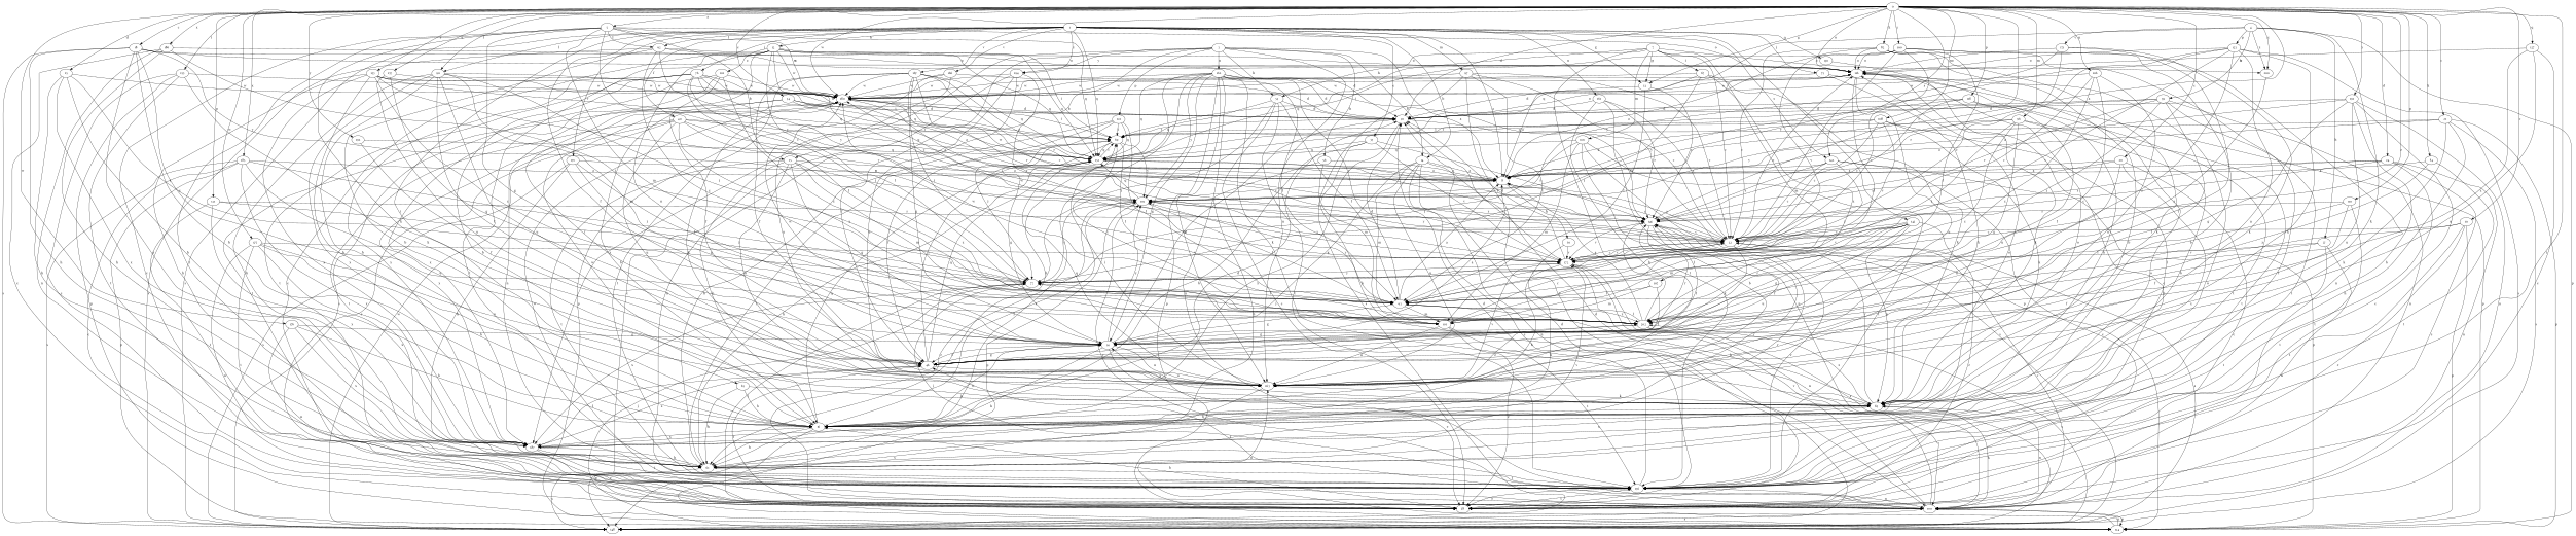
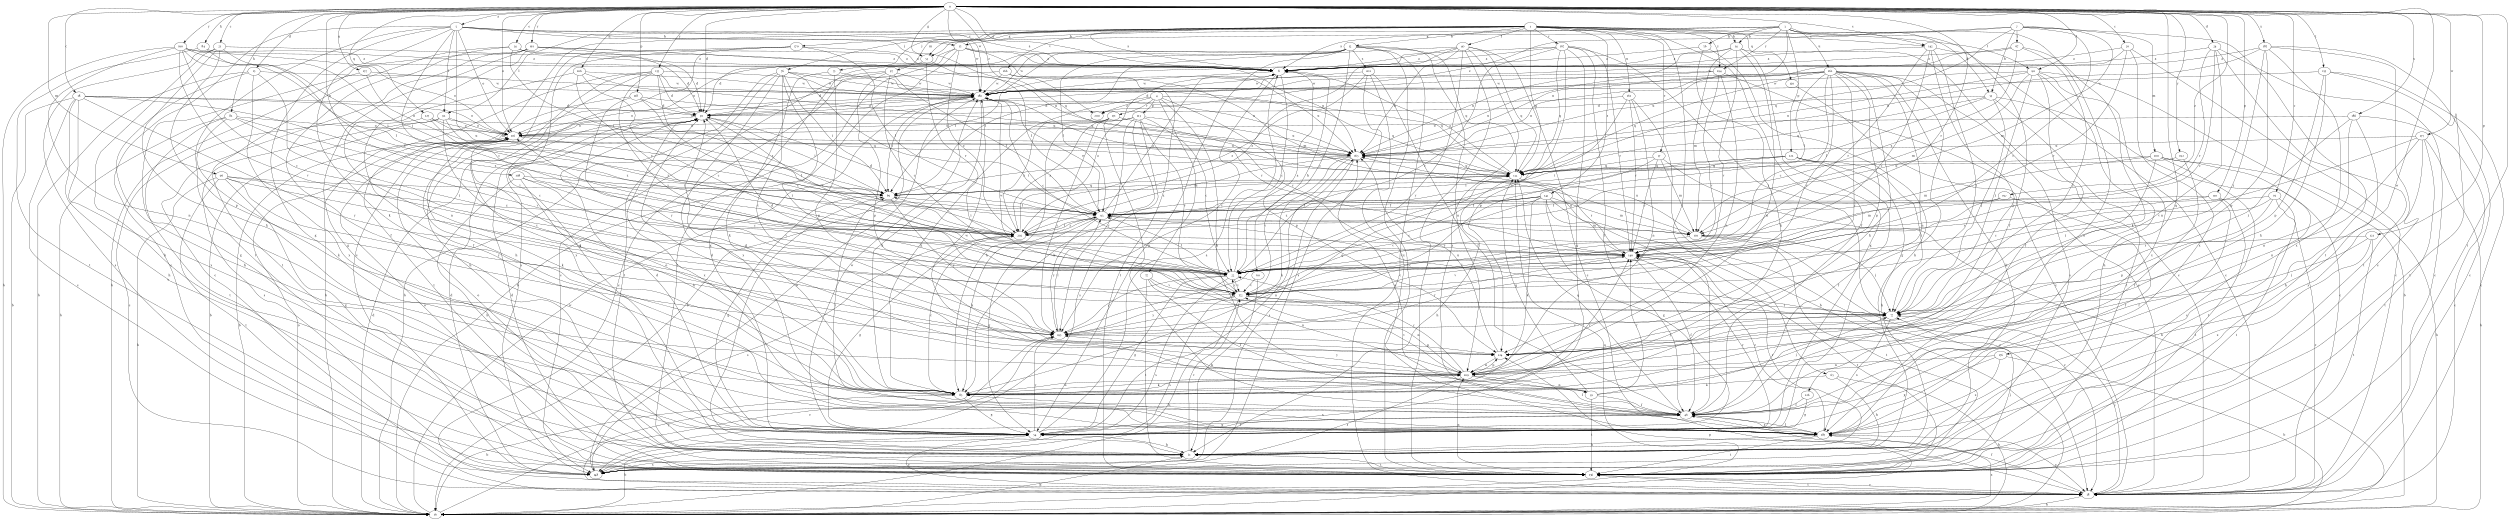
  strict digraph {
    fontname="Playfair Display"
    node [fontname="Playfair Display"]
    edge [fontname="Playfair Display"]
    0
    5
    8
    18
    19
    20
    21
    24
    25
    30
    34
    53
    82
    84
    90
    96
    106
    108
    116
    118
    119
    121
+   126
    127
    133
    140
    142
    155
    156
    157
    176
    177
    180
    185
    186
    190
    191
    192
    197
    200
    92
    132
    22
    101
    15
    85
    38
    54
    60
    195
    148
    187
    16
    202
    61
    124
    93
    163
    69
    109
    77
    46
    172
    1
    12
    14
    37
    40
    65
    75
    76
    97
    130
    143
    161
    166
    167
    170
    194
    201
    n81 [label=7]
    55
    67
    100
    3
    56
    122
    162
    4
    57
    59
    123
    171
    0 -> 5 [label=a]
    0 -> 8 [label=a]
    0 -> 18 [label=c]
    0 -> 19 [label=c]
    0 -> 20 [label=c]
    0 -> 21 [label=c]
    0 -> 24 [label=d]
    0 -> 25 [label=d]
    0 -> 30 [label=d]
    0 -> 34 [label=e]
    0 -> 53 [label=g]
    0 -> 82 [label=k]
    0 -> 84 [label=k]
    0 -> 90 [label=l]
    0 -> 96 [label=m]
    0 -> 106 [label=n]
    0 -> 108 [label=n]
    0 -> 116 [label=o]
    0 -> 118 [label=p]
    0 -> 119 [label=p]
    0 -> 121 [label=p]
+   0 -> 126 [label=q]
    0 -> 127 [label=q]
    0 -> 133 [label=r]
    0 -> 140 [label=r]
    0 -> 142 [label=s]
    0 -> 155 [label=t]
    0 -> 156 [label=t]
    0 -> 157 [label=u]
    0 -> 176 [label=w]
    0 -> 177 [label=w]
    0 -> 180 [label=w]
    0 -> 185 [label=x]
    0 -> 186 [label=x]
    0 -> 190 [label=y]
    0 -> 191 [label=y]
    0 -> 192 [label=y]
    0 -> 197 [label=z]
    0 -> 200 [label=z]
    5 -> 116 [label=o]
    5 -> 156 [label=t]
    5 -> 180 [label=w]
    5 -> 92 [label=l]
    5 -> 132 [label=q]
    5 -> 22 [label=c]
    5 -> 101 [label=m]
    5 -> 15 [label=b]
    5 -> 85 [label=k]
    5 -> 38 [label=e]
    5 -> 54 [label=g]
    8 -> 180 [label=w]
    8 -> 22 [label=c]
    8 -> 60 [label=h]
    8 -> 195 [label=y]
    18 -> 30 [label=d]
    18 -> 116 [label=o]
    18 -> 195 [label=y]
    18 -> 148 [label=s]
    18 -> 187 [label=x]
    18 -> 16 [label=b]
    18 -> 202 [label=z]
    18 -> 61 [label=h]
    19 -> 156 [label=t]
    19 -> 22 [label=c]
    19 -> 38 [label=e]
    19 -> 124 [label=p]
    19 -> 93 [label=l]
    20 -> 8 [label=a]
    20 -> 140 [label=r]
    20 -> 38 [label=e]
    20 -> 187 [label=x]
    20 -> 163 [label=u]
    21 -> 8 [label=a]
    21 -> 85 [label=k]
    21 -> 148 [label=s]
    21 -> 61 [label=h]
    21 -> 124 [label=p]
    21 -> 69 [label=i]
    24 -> 8 [label=a]
    24 -> 140 [label=r]
    24 -> 156 [label=t]
    24 -> 22 [label=c]
    24 -> 38 [label=e]
    24 -> 109 [label=n]
    25 -> 180 [label=w]
    25 -> 187 [label=x]
    25 -> 16 [label=b]
    25 -> 61 [label=h]
    25 -> 77 [label=j]
    30 -> 116 [label=o]
    30 -> 140 [label=r]
    30 -> 187 [label=x]
    30 -> 69 [label=i]
    34 -> 8 [label=a]
    34 -> 30 [label=d]
    34 -> 156 [label=t]
    34 -> 69 [label=i]
    34 -> 46 [label=f]
    53 -> 30 [label=d]
    53 -> 140 [label=r]
    53 -> 93 [label=l]
    82 -> 116 [label=o]
    82 -> 156 [label=t]
    82 -> 22 [label=c]
    82 -> 85 [label=k]
    82 -> 16 [label=b]
    82 -> 172 [label=v]
    84 -> 8 [label=a]
    84 -> 156 [label=t]
    84 -> 202 [label=z]
    90 -> 180 [label=w]
    90 -> 101 [label=m]
    90 -> 187 [label=x]
    90 -> 16 [label=b]
    90 -> 61 [label=h]
    90 -> 163 [label=u]
    90 -> 77 [label=j]
    90 -> 46 [label=f]
    96 -> 156 [label=t]
    96 -> 54 [label=g]
    96 -> 195 [label=y]
    96 -> 16 [label=b]
    96 -> 202 [label=z]
    96 -> 69 [label=i]
    96 -> 77 [label=j]
    106 -> 180 [label=w]
    106 -> 22 [label=c]
    106 -> 202 [label=z]
    106 -> 163 [label=u]
    106 -> 46 [label=f]
-   108 -> 8 [label=a]
+   5 -> 8 [label=a]
    108 -> 22 [label=c]
    108 -> 85 [label=k]
    108 -> 61 [label=h]
    108 -> 69 [label=i]
    108 -> 172 [label=v]
    116 -> 180 [label=w]
    116 -> 85 [label=k]
    116 -> 16 [label=b]
    116 -> 93 [label=l]
    116 -> 163 [label=u]
    118 -> 30 [label=d]
    118 -> 156 [label=t]
    118 -> 22 [label=c]
    118 -> 195 [label=y]
    118 -> 163 [label=u]
    119 -> 140 [label=r]
    119 -> 156 [label=t]
    119 -> 93 [label=l]
    119 -> 46 [label=f]
    121 -> 140 [label=r]
    121 -> 156 [label=t]
    121 -> 187 [label=x]
    121 -> 77 [label=j]
+   126 -> 54 [label=g]
+   126 -> 46 [label=f]
    127 -> 116 [label=o]
    127 -> 38 [label=e]
    127 -> 202 [label=z]
    127 -> 163 [label=u]
    133 -> 30 [label=d]
    133 -> 180 [label=w]
    133 -> 132 [label=q]
    133 -> 187 [label=x]
    133 -> 16 [label=b]
    133 -> 202 [label=z]
    133 -> 61 [label=h]
    133 -> 172 [label=v]
    140 -> 22 [label=c]
    140 -> 163 [label=u]
    140 -> 46 [label=f]
    140 -> 172 [label=v]
    142 -> 8 [label=a]
    142 -> 140 [label=r]
    142 -> 22 [label=c]
    142 -> 38 [label=e]
    142 -> 124 [label=p]
    142 -> 77 [label=j]
    155 -> 156 [label=t]
    155 -> 180 [label=w]
    155 -> 85 [label=k]
    155 -> 38 [label=e]
    155 -> 124 [label=p]
    156 -> 30 [label=d]
    156 -> 116 [label=o]
    156 -> 140 [label=r]
    156 -> 38 [label=e]
    156 -> 109 [label=n]
    156 -> 77 [label=j]
    157 -> 180 [label=w]
    157 -> 54 [label=g]
    157 -> 163 [label=u]
    176 -> 54 [label=g]
    176 -> 187 [label=x]
    176 -> 16 [label=b]
    176 -> 109 [label=n]
    177 -> 156 [label=t]
    177 -> 187 [label=x]
    177 -> 16 [label=b]
    177 -> 163 [label=u]
    177 -> 109 [label=n]
    177 -> 172 [label=v]
    180 -> 30 [label=d]
    180 -> 116 [label=o]
    180 -> 140 [label=r]
    180 -> 22 [label=c]
    180 -> 85 [label=k]
    180 -> 16 [label=b]
    180 -> 69 [label=i]
    185 -> 8 [label=a]
    185 -> 38 [label=e]
    185 -> 148 [label=s]
    185 -> 187 [label=x]
    185 -> 124 [label=p]
    185 -> 163 [label=u]
    185 -> 77 [label=j]
    186 -> 116 [label=o]
    186 -> 38 [label=e]
    186 -> 61 [label=h]
    186 -> 109 [label=n]
    186 -> 77 [label=j]
    190 -> 8 [label=a]
    190 -> 116 [label=o]
    190 -> 22 [label=c]
    190 -> 16 [label=b]
    190 -> 93 [label=l]
    190 -> 69 [label=i]
    190 -> 109 [label=n]
    190 -> 172 [label=v]
    191 -> 8 [label=a]
    191 -> 30 [label=d]
    191 -> 38 [label=e]
    191 -> 54 [label=g]
    191 -> 16 [label=b]
    191 -> 163 [label=u]
    191 -> 109 [label=n]
    192 -> 132 [label=q]
    192 -> 46 [label=f]
    197 -> 101 [label=m]
    197 -> 93 [label=l]
    197 -> 46 [label=f]
    200 -> 202 [label=z]
    92 -> 116 [label=o]
    92 -> 132 [label=q]
    92 -> 195 [label=y]
    92 -> 148 [label=s]
    92 -> 16 [label=b]
    92 -> 202 [label=z]
    132 -> 8 [label=a]
    132 -> 140 [label=r]
    132 -> 61 [label=h]
    132 -> 69 [label=i]
    22 -> 8 [label=a]
    22 -> 116 [label=o]
    22 -> 54 [label=g]
    22 -> 195 [label=y]
    22 -> 148 [label=s]
    22 -> 93 [label=l]
    22 -> 172 [label=v]
    101 -> 156 [label=t]
    101 -> 22 [label=c]
    101 -> 38 [label=e]
    101 -> 163 [label=u]
    101 -> 77 [label=j]
    15 -> 8 [label=a]
    15 -> 156 [label=t]
    15 -> 101 [label=m]
    15 -> 54 [label=g]
    15 -> 16 [label=b]
    15 -> 202 [label=z]
    15 -> 163 [label=u]
    85 -> 116 [label=o]
    85 -> 140 [label=r]
    85 -> 54 [label=g]
    85 -> 187 [label=x]
    85 -> 16 [label=b]
    85 -> 202 [label=z]
    85 -> 109 [label=n]
    38 -> 156 [label=t]
    38 -> 16 [label=b]
    38 -> 77 [label=j]
    38 -> 46 [label=f]
    54 -> 8 [label=a]
    54 -> 30 [label=d]
    54 -> 140 [label=r]
    54 -> 180 [label=w]
    54 -> 38 [label=e]
    54 -> 195 [label=y]
    54 -> 16 [label=b]
    54 -> 61 [label=h]
    54 -> 163 [label=u]
    54 -> 46 [label=f]
    60 -> 61 [label=h]
    60 -> 172 [label=v]
    195 -> 140 [label=r]
    195 -> 132 [label=q]
    195 -> 38 [label=e]
    195 -> 124 [label=p]
    195 -> 93 [label=l]
    148 -> 30 [label=d]
    148 -> 180 [label=w]
    187 -> 140 [label=r]
    187 -> 156 [label=t]
    187 -> 38 [label=e]
    187 -> 61 [label=h]
    187 -> 46 [label=f]
    16 -> 30 [label=d]
    16 -> 116 [label=o]
    16 -> 180 [label=w]
    16 -> 132 [label=q]
    16 -> 195 [label=y]
    16 -> 187 [label=x]
    16 -> 61 [label=h]
    16 -> 124 [label=p]
    202 -> 8 [label=a]
    202 -> 140 [label=r]
    202 -> 54 [label=g]
    202 -> 148 [label=s]
    202 -> 93 [label=l]
    202 -> 69 [label=i]
    61 -> 116 [label=o]
    61 -> 140 [label=r]
    61 -> 156 [label=t]
    61 -> 148 [label=s]
    61 -> 69 [label=i]
    61 -> 172 [label=v]
    124 -> 163 [label=u]
    124 -> 109 [label=n]
    124 -> 77 [label=j]
    93 -> 8 [label=a]
    93 -> 30 [label=d]
    93 -> 180 [label=w]
    93 -> 101 [label=m]
    93 -> 85 [label=k]
    93 -> 54 [label=g]
    93 -> 195 [label=y]
    93 -> 202 [label=z]
    163 -> 132 [label=q]
    163 -> 85 [label=k]
    163 -> 148 [label=s]
    163 -> 202 [label=z]
    163 -> 69 [label=i]
    163 -> 172 [label=v]
    69 -> 132 [label=q]
    69 -> 54 [label=g]
    69 -> 195 [label=y]
    69 -> 93 [label=l]
    109 -> 30 [label=d]
    109 -> 180 [label=w]
    109 -> 22 [label=c]
    109 -> 85 [label=k]
    109 -> 195 [label=y]
    109 -> 148 [label=s]
    109 -> 124 [label=p]
    109 -> 46 [label=f]
    109 -> 172 [label=v]
    77 -> 195 [label=y]
    77 -> 187 [label=x]
    77 -> 93 [label=l]
    46 -> 132 [label=q]
    46 -> 54 [label=g]
    46 -> 187 [label=x]
    46 -> 163 [label=u]
    46 -> 69 [label=i]
    172 -> 30 [label=d]
    172 -> 180 [label=w]
    172 -> 22 [label=c]
    172 -> 195 [label=y]
    172 -> 148 [label=s]
    172 -> 16 [label=b]
    172 -> 109 [label=n]
    172 -> 77 [label=j]
    1 -> 8 [label=a]
    1 -> 53 [label=g]
    1 -> 90 [label=l]
    1 -> 142 [label=s]
    1 -> 92 [label=l]
    1 -> 132 [label=q]
    1 -> 148 [label=s]
    1 -> 46 [label=f]
    1 -> 12 [label=b]
    1 -> 14 [label=b]
    1 -> 37 [label=e]
    1 -> 40 [label=f]
    1 -> 65 [label=i]
    1 -> 75 [label=j]
    1 -> 76 [label=j]
    1 -> 97 [label=m]
    1 -> 130 [label=q]
    1 -> 143 [label=s]
    1 -> 161 [label=u]
    1 -> 166 [label=v]
    1 -> 167 [label=v]
    1 -> 170 [label=v]
    1 -> 194 [label=y]
    12 -> 116 [label=o]
    12 -> 156 [label=t]
    12 -> 180 [label=w]
    12 -> 132 [label=q]
    12 -> 22 [label=c]
    12 -> 38 [label=e]
    12 -> 54 [label=n]
    12 -> 93 [label=l]
    12 -> 69 [label=i]
    12 -> 109 [label=n]
    12 -> 201 [label=z]
    14 -> 8 [label=a]
    14 -> 101 [label=m]
    14 -> 38 [label=e]
    14 -> 54 [label=g]
    14 -> 163 [label=u]
    14 -> 109 [label=n]
    14 -> 172 [label=v]
    37 -> 140 [label=r]
    37 -> 132 [label=q]
    37 -> 101 [label=m]
    37 -> 16 [label=b]
    37 -> 172 [label=v]
    40 -> 8 [label=a]
    40 -> 156 [label=t]
    40 -> 132 [label=q]
    40 -> 38 [label=e]
    40 -> 195 [label=y]
    40 -> 187 [label=x]
    40 -> 202 [label=z]
    40 -> 163 [label=u]
    40 -> 69 [label=i]
    65 -> 85 [label=k]
    65 -> 16 [label=b]
    65 -> 61 [label=h]
    75 -> 180 [label=w]
    75 -> 85 [label=k]
    75 -> 124 [label=p]
    76 -> 156 [label=t]
    76 -> 180 [label=w]
    76 -> 132 [label=q]
    76 -> 195 [label=y]
    76 -> 187 [label=x]
    76 -> 16 [label=b]
    76 -> 93 [label=l]
    76 -> 69 [label=i]
    76 -> 77 [label=j]
    97 -> 180 [label=w]
    97 -> 22 [label=c]
    97 -> 38 [label=e]
    97 -> 148 [label=s]
    97 -> 124 [label=p]
    97 -> 93 [label=l]
    130 -> 38 [label=e]
    143 -> 22 [label=c]
    143 -> 101 [label=m]
    143 -> 85 [label=k]
    143 -> 38 [label=e]
    143 -> 54 [label=g]
    143 -> 202 [label=z]
    143 -> 93 [label=l]
    143 -> 46 [label=f]
    143 -> 172 [label=v]
    161 -> 30 [label=d]
    161 -> 140 [label=r]
    161 -> 22 [label=c]
    161 -> 16 [label=b]
    161 -> 109 [label=n]
    166 -> 30 [label=d]
    166 -> 156 [label=t]
    166 -> 180 [label=w]
    166 -> 163 [label=u]
    167 -> 8 [label=a]
    167 -> 140 [label=r]
    167 -> 180 [label=w]
    167 -> 132 [label=q]
    167 -> 22 [label=c]
    167 -> 54 [label=g]
    167 -> 124 [label=p]
    167 -> 77 [label=j]
    167 -> 46 [label=f]
    170 -> 8 [label=a]
    170 -> 54 [label=g]
    170 -> 148 [label=s]
    170 -> 61 [label=h]
    170 -> 93 [label=l]
    194 -> 180 [label=w]
    194 -> 38 [label=e]
    194 -> 163 [label=u]
    194 -> 109 [label=n]
    194 -> 172 [label=v]
    201 -> 180 [label=w]
    201 -> 148 [label=s]
    201 -> 187 [label=x]
    201 -> 202 [label=z]
    201 -> 46 [label=f]
    n81 -> 53 [label=g]
    n81 -> 156 [label=t]
    n81 -> 200 [label=z]
    n81 -> 132 [label=q]
    n81 -> 22 [label=c]
    n81 -> 101 [label=m]
    n81 -> 55 [label=h]
    n81 -> 67 [label=i]
    n81 -> 100 [label=m]
    55 -> 30 [label=d]
    55 -> 156 [label=t]
    55 -> 132 [label=q]
    55 -> 38 [label=e]
    55 -> 93 [label=l]
    55 -> 77 [label=j]
    67 -> 8 [label=a]
    67 -> 180 [label=w]
    67 -> 85 [label=k]
    67 -> 202 [label=z]
    67 -> 77 [label=j]
    100 -> 156 [label=t]
    100 -> 132 [label=q]
    100 -> 101 [label=m]
    100 -> 148 [label=s]
    100 -> 16 [label=b]
    100 -> 77 [label=j]
    3 -> 8 [label=a]
    3 -> 15 [label=b]
    3 -> 187 [label=x]
    3 -> 163 [label=u]
    3 -> 46 [label=f]
    3 -> 14 [label=b]
    3 -> 194 [label=y]
    3 -> 55 [label=h]
    3 -> 56 [label=h]
    3 -> 122 [label=p]
    3 -> 162 [label=u]
    56 -> 8 [label=a]
    56 -> 85 [label=k]
    56 -> 61 [label=h]
    122 -> 132 [label=q]
    122 -> 61 [label=h]
    122 -> 93 [label=l]
    122 -> 69 [label=i]
    122 -> 77 [label=j]
    122 -> 46 [label=f]
    162 -> 30 [label=d]
    162 -> 180 [label=w]
    162 -> 132 [label=q]
    162 -> 22 [label=c]
    162 -> 85 [label=k]
    162 -> 54 [label=g]
    162 -> 195 [label=y]
    162 -> 148 [label=s]
    162 -> 61 [label=h]
    162 -> 124 [label=p]
    162 -> 93 [label=l]
    162 -> 163 [label=u]
    162 -> 109 [label=n]
    162 -> 172 [label=v]
    4 -> 200 [label=z]
    4 -> 132 [label=q]
    4 -> 85 [label=k]
    4 -> 124 [label=p]
    4 -> 57 [label=h]
    4 -> 59 [label=h]
    4 -> 123 [label=p]
    4 -> 171 [label=v]
    57 -> 156 [label=t]
    57 -> 109 [label=n]
    57 -> 46 [label=f]
    57 -> 172 [label=v]
    59 -> 30 [label=d]
    59 -> 140 [label=r]
    59 -> 156 [label=t]
    59 -> 132 [label=q]
-   59 -> 109 [label=n]
+   109 -> 59 [label=n]
    59 -> 77 [label=j]
    59 -> 46 [label=f]
    123 -> 116 [label=o]
    123 -> 22 [label=c]
    123 -> 85 [label=k]
    123 -> 195 [label=y]
    123 -> 148 [label=s]
    123 -> 202 [label=z]
    123 -> 163 [label=u]
    123 -> 172 [label=v]
    171 -> 116 [label=o]
    171 -> 140 [label=r]
    171 -> 85 [label=k]
    171 -> 195 [label=y]
    171 -> 46 [label=f]
  }
